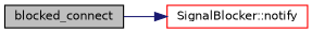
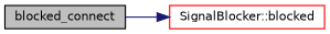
  digraph {
    rankdir=LR
    node [fontname=Helvetica fontsize=10 shape=record style=filled]
    n1 [color=black fillcolor=grey75 fontcolor=black height=0.2 label=blocked_connect width=0.4]
-   n2 [color=red fillcolor=white height=0.2 label="SignalBlocker::notify" width=0.4]
+   n2 [color=red fillcolor=white height=0.2 label="SignalBlocker::blocked" width=0.4]
    n1 -> n2 [color=midnightblue fontname=Helvetica fontsize=10 labelfontname=Helvetica labelfontsize=10 style=solid]
  }
